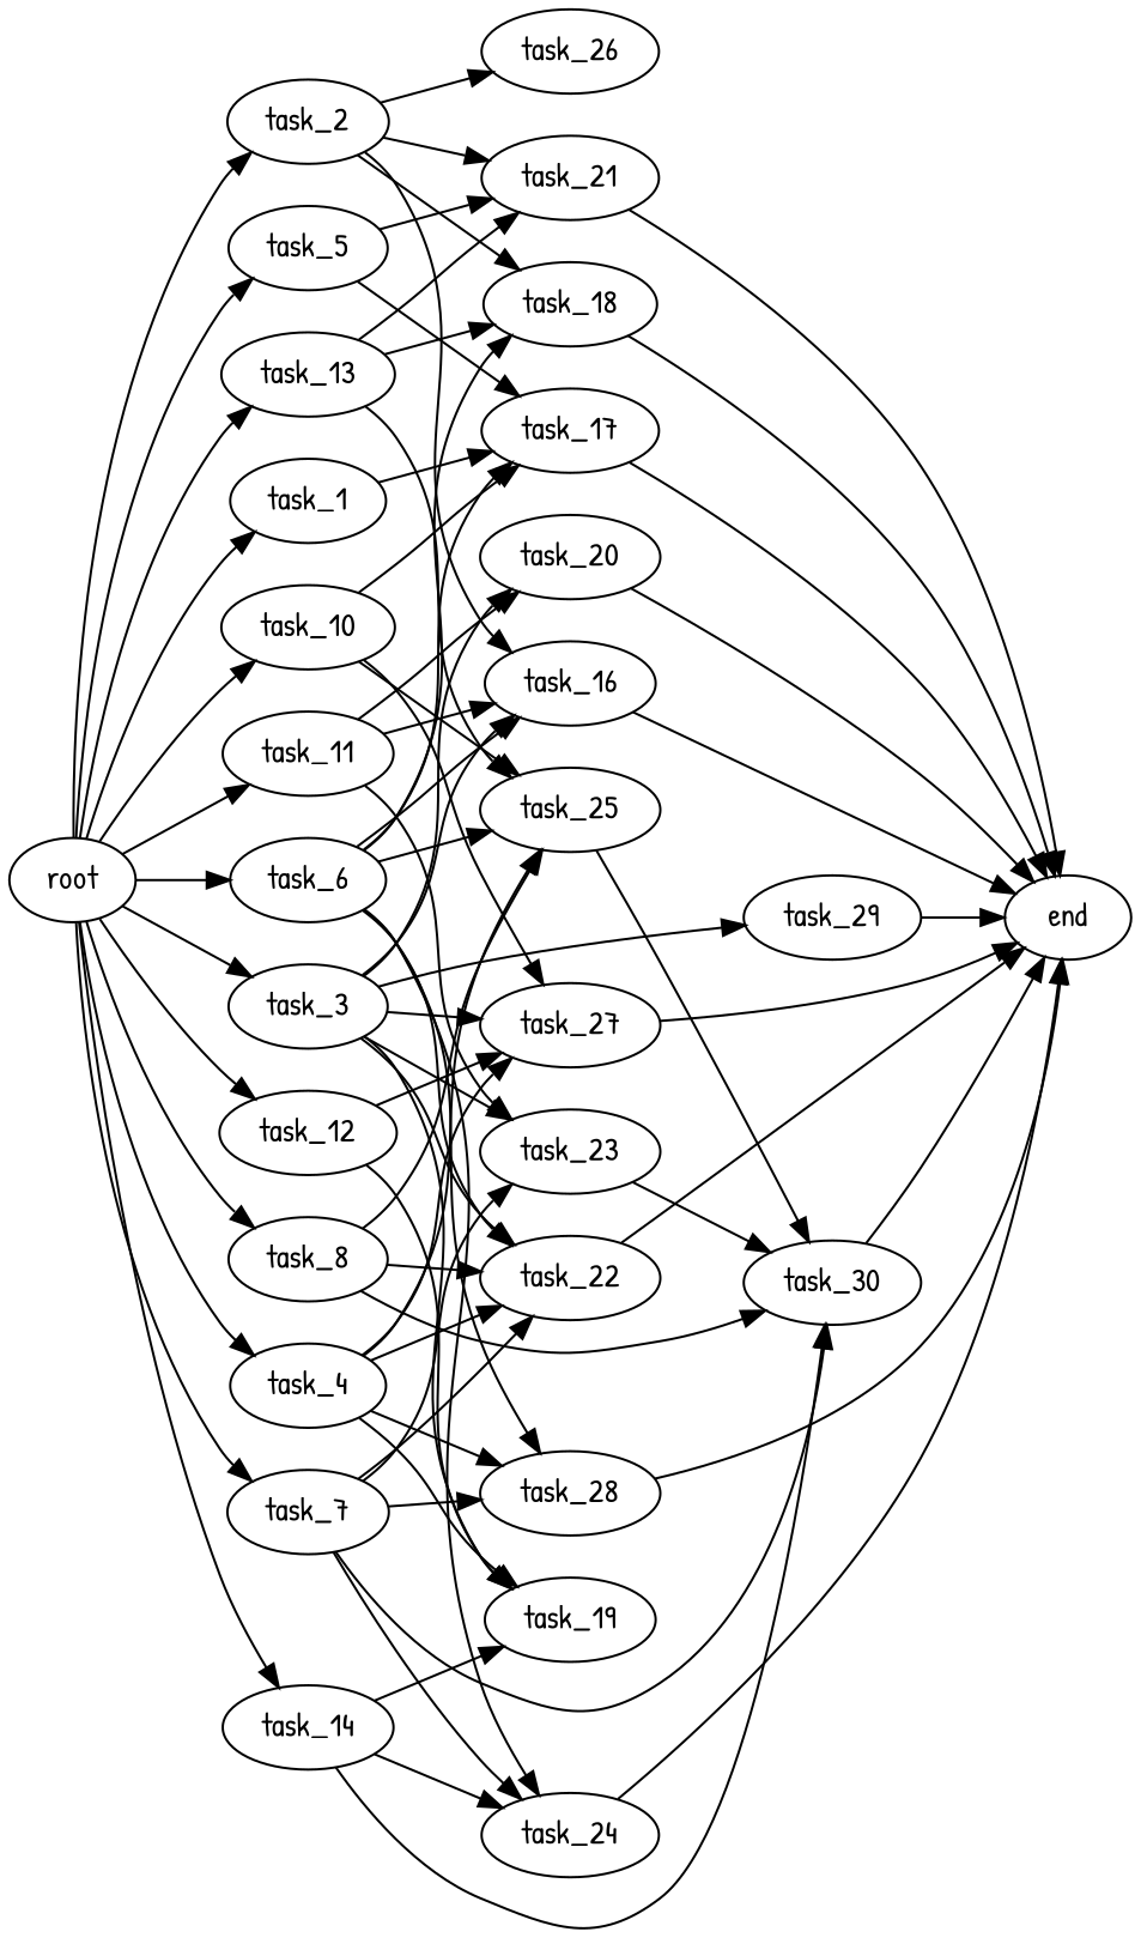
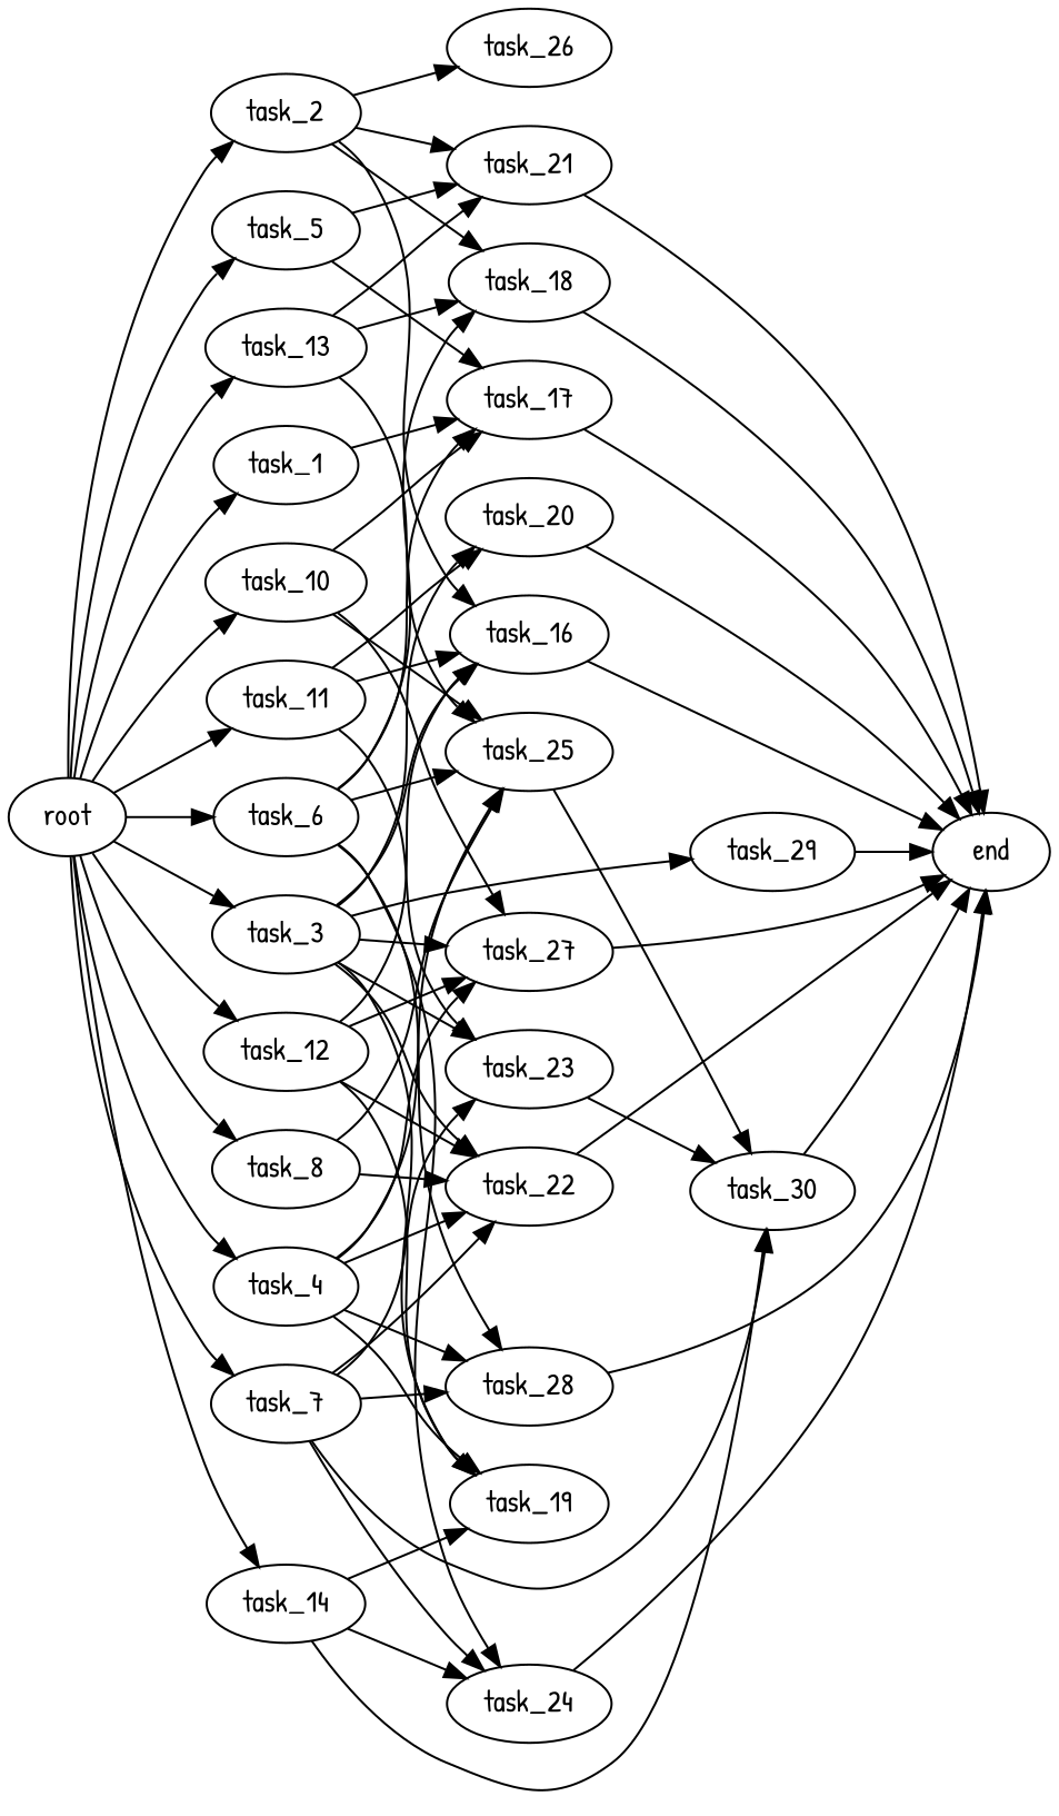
  digraph {
    fontname="Patrick Hand"
    rankdir=LR
    node [fontname="Patrick Hand"]
    edge [fontname="Patrick Hand"]
    root
    task_1
    task_2
    task_3
    task_4
    task_5
    task_6
    task_7
    task_8
    task_10
    task_11
    task_12
    task_13
    task_14
    task_17
    task_16
    task_18
    task_21
    task_26
    task_19
    task_20
    task_22
    task_23
    task_27
    task_29
    task_25
    task_28
    task_24
    task_30
    end
    root -> task_1
    root -> task_2
    root -> task_3
    root -> task_4
    root -> task_5
    root -> task_6
    root -> task_7
    root -> task_8
    root -> task_10
    root -> task_11
    root -> task_12
    root -> task_13
    root -> task_14
    task_1 -> task_17
    task_2 -> task_16
    task_2 -> task_18
    task_2 -> task_21
    task_2 -> task_26
    task_3 -> task_16
    task_3 -> task_19
    task_3 -> task_20
    task_3 -> task_22
    task_3 -> task_23
    task_3 -> task_27
    task_3 -> task_29
    task_4 -> task_19
    task_4 -> task_22
    task_4 -> task_27
    task_4 -> task_25
    task_4 -> task_28
    task_5 -> task_17
    task_5 -> task_21
    task_6 -> task_17
    task_6 -> task_18
-   task_6 -> task_22
+   task_12 -> task_22
    task_6 -> task_25
    task_6 -> task_28
    task_6 -> task_24
    task_7 -> task_22
    task_7 -> task_23
    task_7 -> task_28
    task_7 -> task_24
    task_7 -> task_30
    task_8 -> task_22
    task_8 -> task_25
-   task_8 -> task_30
    task_10 -> task_17
    task_10 -> task_27
    task_10 -> task_25
    task_11 -> task_16
    task_11 -> task_20
    task_11 -> task_23
-   task_6 -> task_16
+   task_12 -> task_16
    task_12 -> task_19
    task_12 -> task_27
    task_13 -> task_18
    task_13 -> task_21
    task_13 -> task_25
    task_14 -> task_19
    task_14 -> task_24
    task_14 -> task_30
    task_17 -> end
    task_16 -> end
    task_18 -> end
    task_21 -> end
    task_20 -> end
    task_22 -> end
    task_23 -> task_30
    task_27 -> end
    task_29 -> end
    task_25 -> task_30
    task_28 -> end
    task_24 -> end
    task_30 -> end
  }
